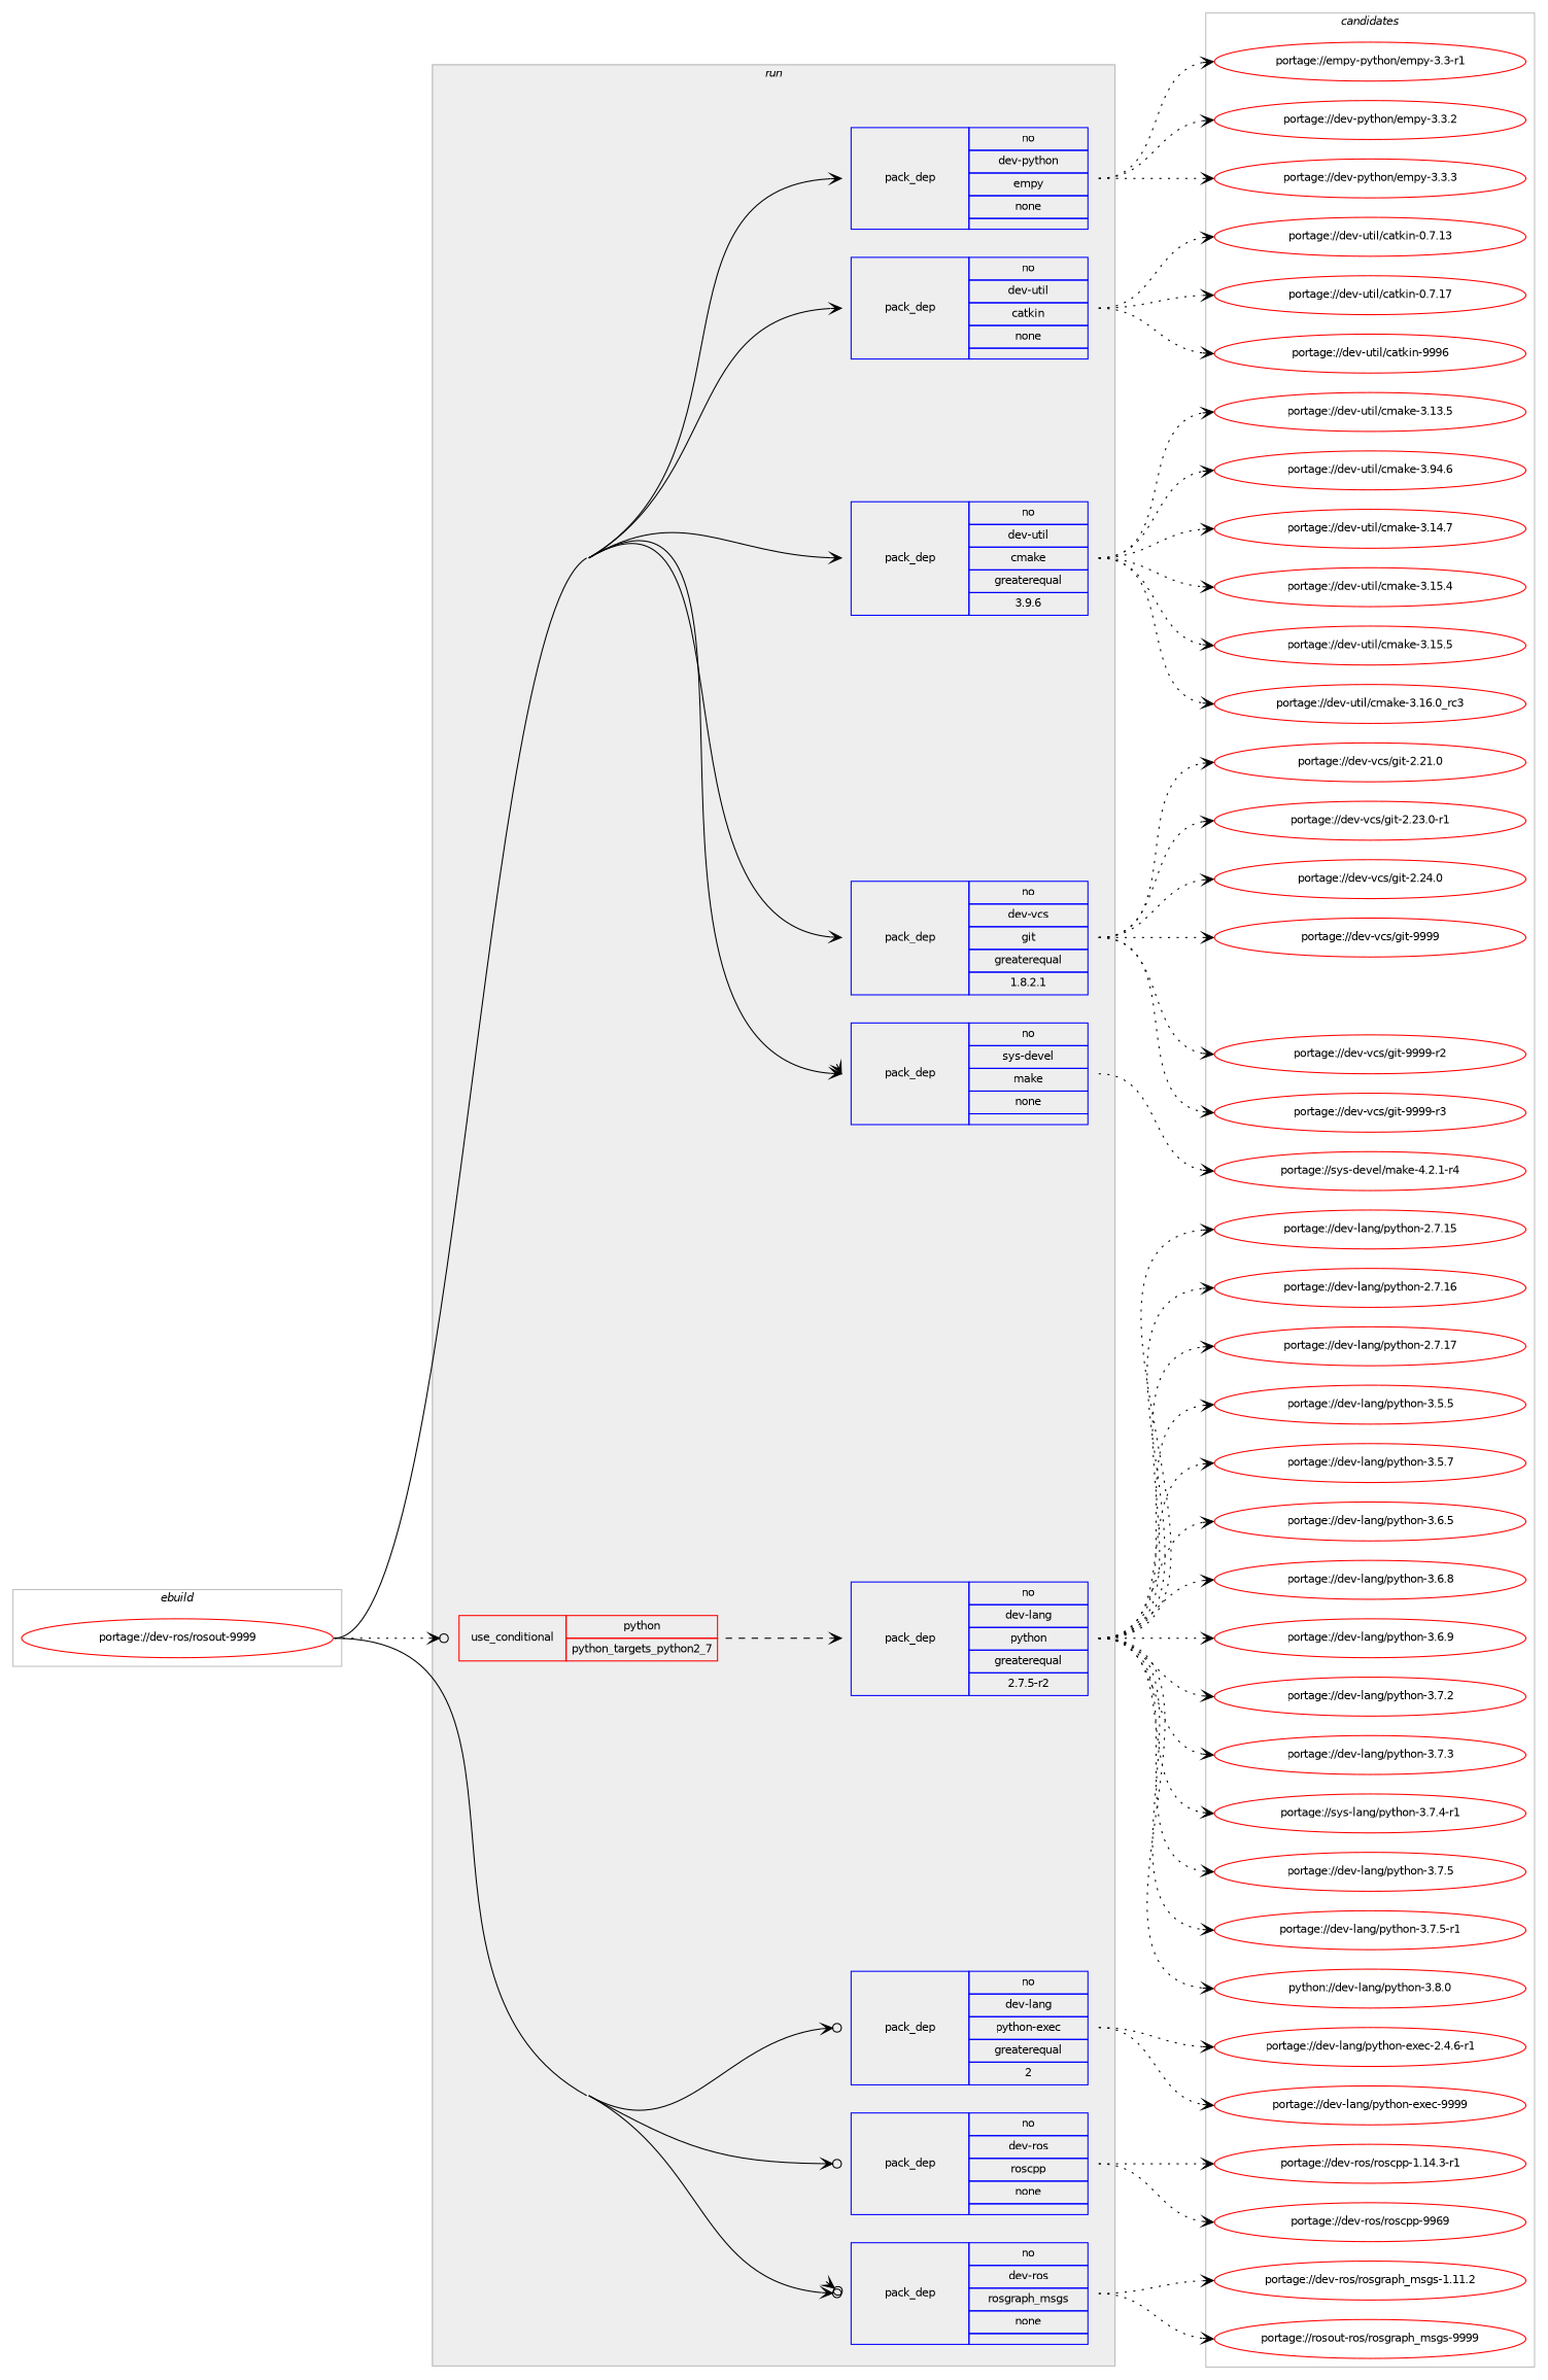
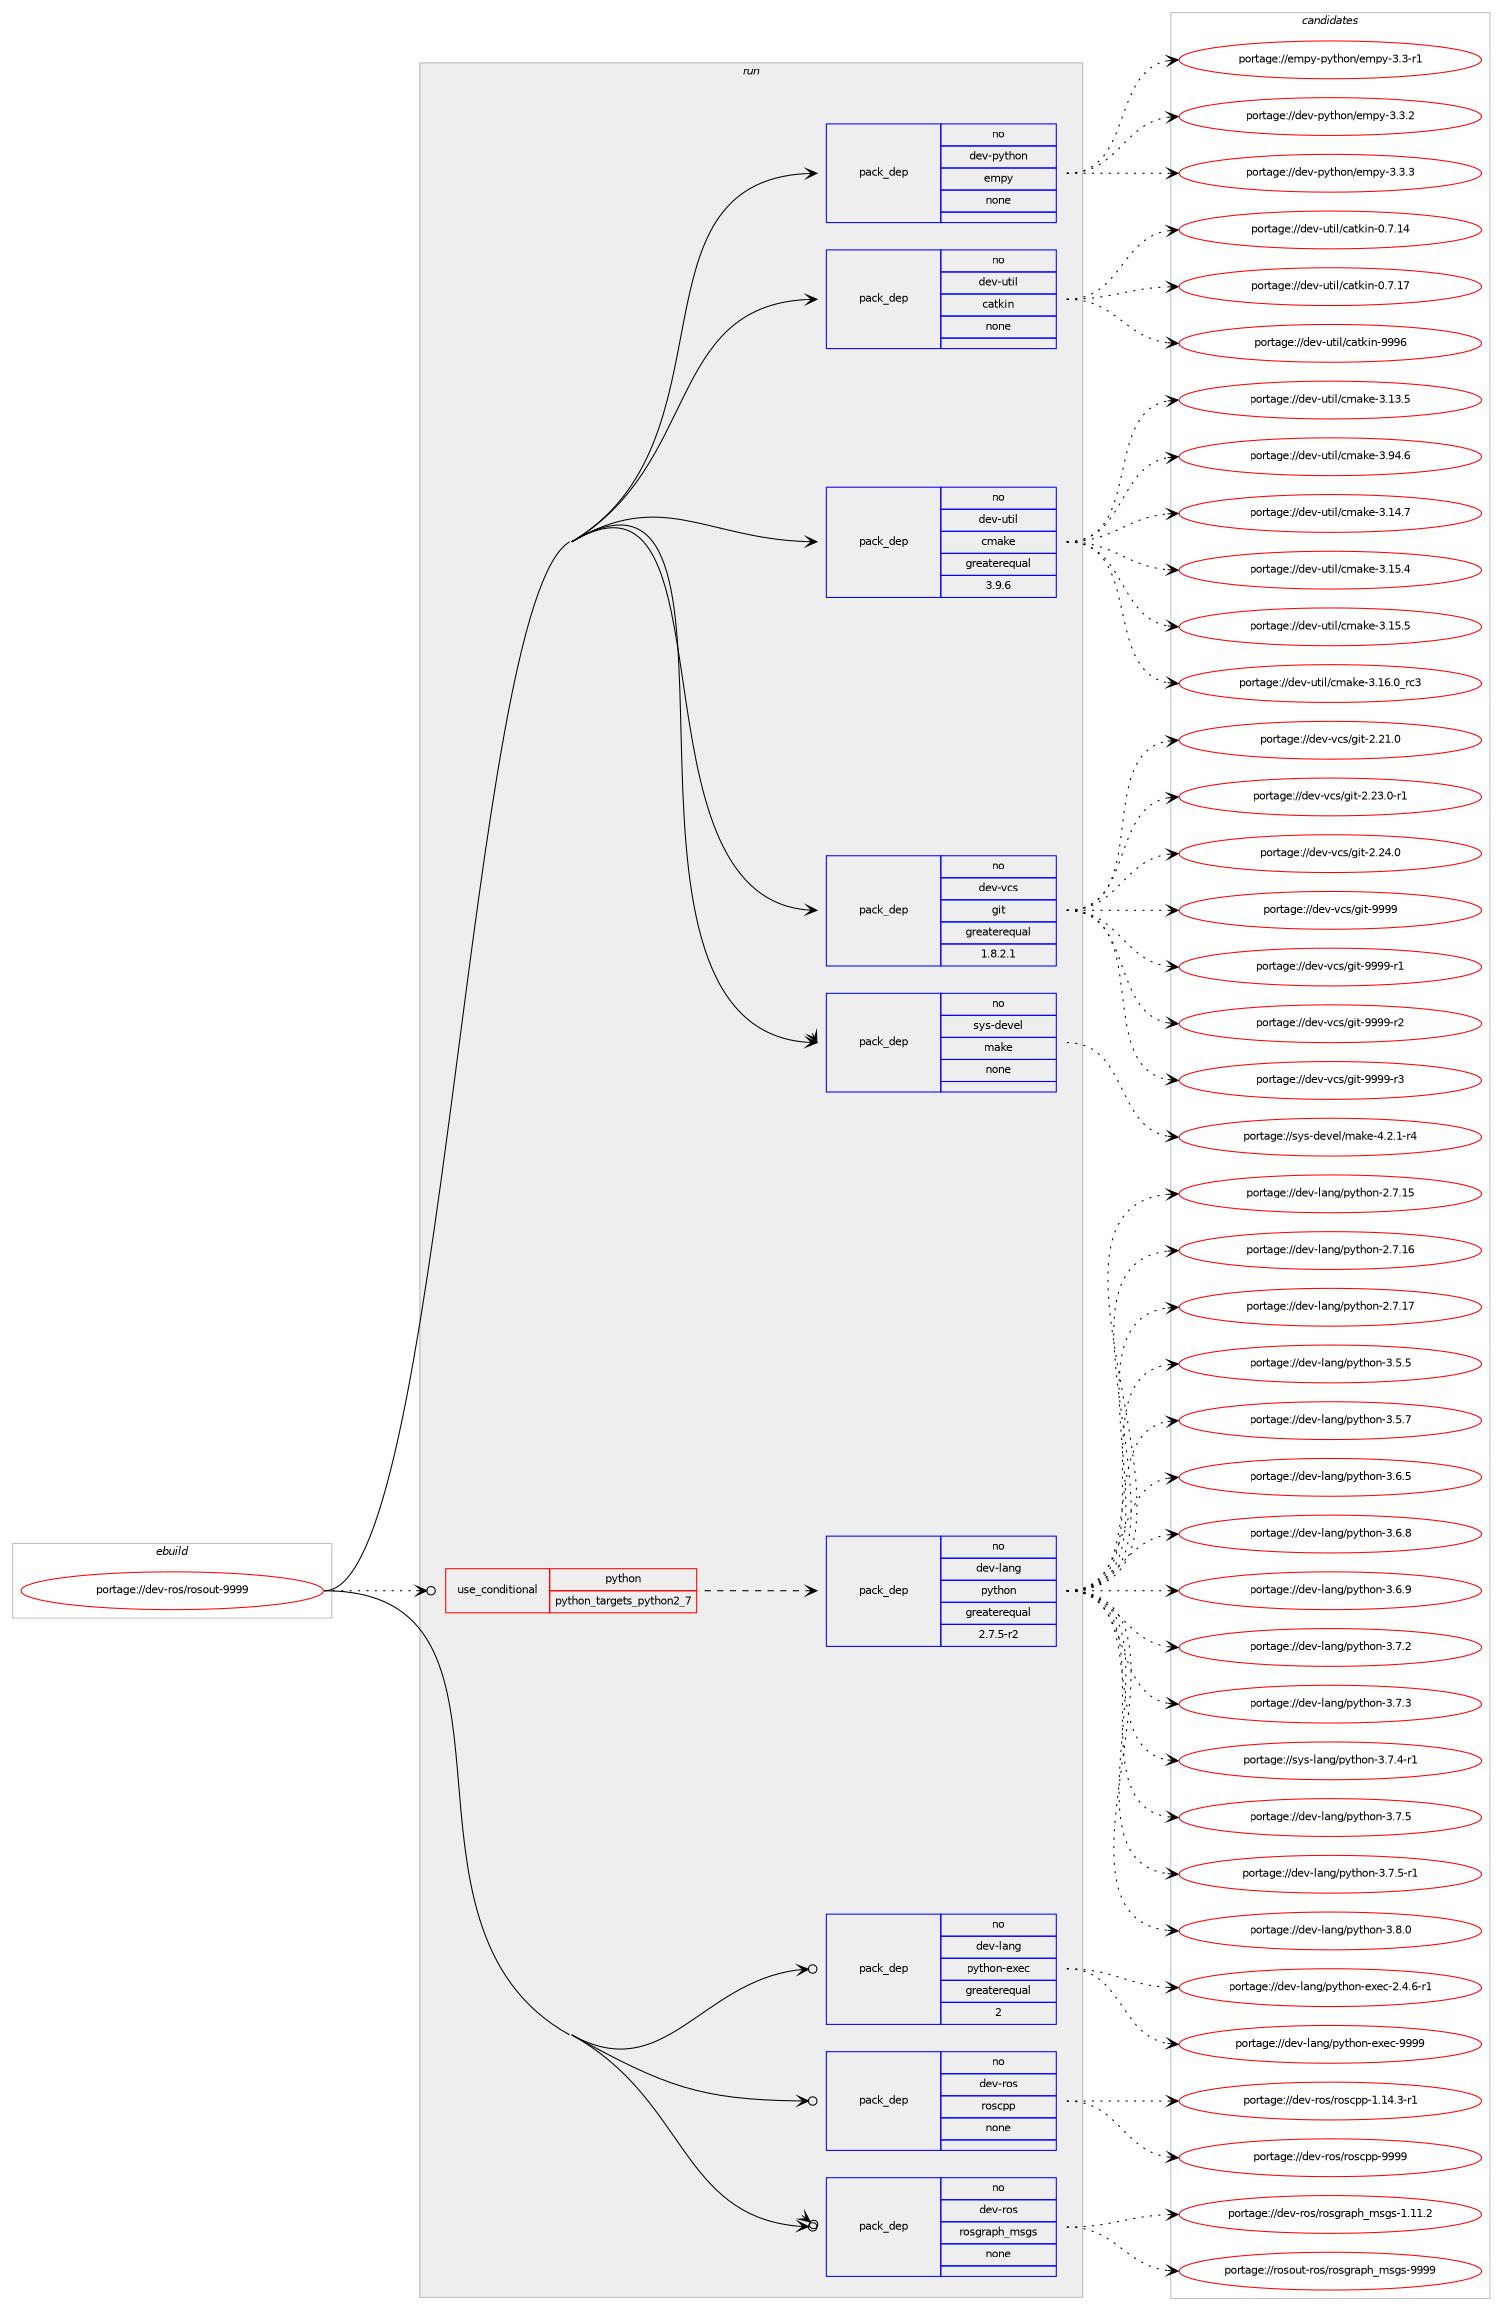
  digraph {
    compound=true
    concentrate=true
    fontname=Helvetica
    fontsize=10
    newrank=true
    rankdir=LR
    ranksep=1.5
    node [color=red fontname=Helvetica fontsize=10]
    edge [arrowhead=vee headport=w style=dotted tailport=e weight=100]
    n1 [label="portage://dev-ros/rosout-9999" width=4]
    n2 [color=blue label=<<TABLE BORDER="0" CELLBORDER="1" CELLSPACING="0" CELLPADDING="4" WIDTH="220"><TR><TD ROWSPAN="6" CELLPADDING="30">pack_dep</TD></TR><TR><TD WIDTH="110">no</TD></TR><TR><TD>dev-python</TD></TR><TR><TD>empy</TD></TR><TR><TD>none</TD></TR><TR><TD></TD></TR></TABLE>> shape=none]
    n3 [color=blue label=<<TABLE BORDER="0" CELLBORDER="1" CELLSPACING="0" CELLPADDING="4" WIDTH="220"><TR><TD ROWSPAN="6" CELLPADDING="30">pack_dep</TD></TR><TR><TD WIDTH="110">no</TD></TR><TR><TD>dev-util</TD></TR><TR><TD>catkin</TD></TR><TR><TD>none</TD></TR><TR><TD></TD></TR></TABLE>> shape=none]
    n4 [color=blue label=<<TABLE BORDER="0" CELLBORDER="1" CELLSPACING="0" CELLPADDING="4" WIDTH="220"><TR><TD ROWSPAN="6" CELLPADDING="30">pack_dep</TD></TR><TR><TD WIDTH="110">no</TD></TR><TR><TD>dev-util</TD></TR><TR><TD>cmake</TD></TR><TR><TD>greaterequal</TD></TR><TR><TD>3.9.6</TD></TR></TABLE>> shape=none]
    n5 [color=blue label=<<TABLE BORDER="0" CELLBORDER="1" CELLSPACING="0" CELLPADDING="4" WIDTH="220"><TR><TD ROWSPAN="6" CELLPADDING="30">pack_dep</TD></TR><TR><TD WIDTH="110">no</TD></TR><TR><TD>dev-vcs</TD></TR><TR><TD>git</TD></TR><TR><TD>greaterequal</TD></TR><TR><TD>1.8.2.1</TD></TR></TABLE>> shape=none]
    n6 [color=blue label=<<TABLE BORDER="0" CELLBORDER="1" CELLSPACING="0" CELLPADDING="4" WIDTH="220"><TR><TD ROWSPAN="6" CELLPADDING="30">pack_dep</TD></TR><TR><TD WIDTH="110">no</TD></TR><TR><TD>sys-devel</TD></TR><TR><TD>make</TD></TR><TR><TD>none</TD></TR><TR><TD></TD></TR></TABLE>> shape=none]
    n7 [color=blue label=<<TABLE BORDER="0" CELLBORDER="1" CELLSPACING="0" CELLPADDING="4" WIDTH="220"><TR><TD ROWSPAN="6" CELLPADDING="30">pack_dep</TD></TR><TR><TD WIDTH="110">no</TD></TR><TR><TD>dev-lang</TD></TR><TR><TD>python</TD></TR><TR><TD>greaterequal</TD></TR><TR><TD>2.7.5-r2</TD></TR></TABLE>> shape=none]
    n8 [label=<<TABLE BORDER="0" CELLBORDER="1" CELLSPACING="0" CELLPADDING="4"><TR><TD ROWSPAN="3" CELLPADDING="10">use_conditional</TD></TR><TR><TD>python</TD></TR><TR><TD>python_targets_python2_7</TD></TR></TABLE>> shape=none]
    n9 [color=blue label=<<TABLE BORDER="0" CELLBORDER="1" CELLSPACING="0" CELLPADDING="4" WIDTH="220"><TR><TD ROWSPAN="6" CELLPADDING="30">pack_dep</TD></TR><TR><TD WIDTH="110">no</TD></TR><TR><TD>dev-lang</TD></TR><TR><TD>python-exec</TD></TR><TR><TD>greaterequal</TD></TR><TR><TD>2</TD></TR></TABLE>> shape=none]
    n10 [color=blue label=<<TABLE BORDER="0" CELLBORDER="1" CELLSPACING="0" CELLPADDING="4" WIDTH="220"><TR><TD ROWSPAN="6" CELLPADDING="30">pack_dep</TD></TR><TR><TD WIDTH="110">no</TD></TR><TR><TD>dev-ros</TD></TR><TR><TD>roscpp</TD></TR><TR><TD>none</TD></TR><TR><TD></TD></TR></TABLE>> shape=none]
    n11 [color=blue label=<<TABLE BORDER="0" CELLBORDER="1" CELLSPACING="0" CELLPADDING="4" WIDTH="220"><TR><TD ROWSPAN="6" CELLPADDING="30">pack_dep</TD></TR><TR><TD WIDTH="110">no</TD></TR><TR><TD>dev-ros</TD></TR><TR><TD>rosgraph_msgs</TD></TR><TR><TD>none</TD></TR><TR><TD></TD></TR></TABLE>> shape=none]
    n12 [label="portage://empy-python/empy-3.3-r1" width=4]
    n13 [label="portage://dev-python/empy-3.3.2" width=4]
    n14 [label="portage://dev-python/empy-3.3.3" width=4]
-   n15 [label="portage://dev-util/catkin-0.7.13" width=4]
+   n15 [label="portage://dev-util/catkin-0.7.14" width=4]
    n16 [label="portage://dev-util/catkin-0.7.17" width=4]
    n17 [label="portage://dev-util/catkin-9996" width=4]
    n18 [label="portage://dev-util/cmake-3.13.5" width=4]
    n19 [label="portage://dev-util/cmake-3.94.6" width=4]
    n20 [label="portage://dev-util/cmake-3.14.7" width=4]
    n21 [label="portage://dev-util/cmake-3.15.4" width=4]
    n22 [label="portage://dev-util/cmake-3.15.5" width=4]
    n23 [label="portage://dev-util/cmake-3.16.0_rc3" width=4]
    n24 [label="portage://dev-vcs/git-2.21.0" width=4]
    n25 [label="portage://dev-vcs/git-2.23.0-r1" width=4]
    n26 [label="portage://dev-vcs/git-2.24.0" width=4]
    n27 [label="portage://dev-vcs/git-9999" width=4]
+   n28 [label="portage://dev-vcs/git-9999-r1" width=4]
    n29 [label="portage://dev-vcs/git-9999-r2" width=4]
    n30 [label="portage://dev-vcs/git-9999-r3" width=4]
    n31 [label="portage://sys-devel/make-4.2.1-r4" width=4]
    n32 [label="portage://dev-lang/python-2.7.15" width=4]
    n33 [label="portage://dev-lang/python-2.7.16" width=4]
    n34 [label="portage://dev-lang/python-2.7.17" width=4]
    n35 [label="portage://dev-lang/python-3.5.5" width=4]
    n36 [label="portage://dev-lang/python-3.5.7" width=4]
    n37 [label="portage://dev-lang/python-3.6.5" width=4]
    n38 [label="portage://dev-lang/python-3.6.8" width=4]
    n39 [label="portage://dev-lang/python-3.6.9" width=4]
    n40 [label="portage://dev-lang/python-3.7.2" width=4]
    n41 [label="portage://dev-lang/python-3.7.3" width=4]
    n42 [label="portage://sys-lang/python-3.7.4-r1" width=4]
    n43 [label="portage://dev-lang/python-3.7.5" width=4]
    n44 [label="portage://dev-lang/python-3.7.5-r1" width=4]
-   n45 [label="python://dev-lang/python-3.8.0" width=4]
+   n45 [label="portage://dev-lang/python-3.8.0" width=4]
    n46 [label="portage://dev-lang/python-exec-2.4.6-r1" width=4]
    n47 [label="portage://dev-lang/python-exec-9999" width=4]
    n48 [label="portage://dev-ros/roscpp-1.14.3-r1" width=4]
-   n49 [label="portage://dev-ros/roscpp-9969" width=4]
+   n49 [label="portage://dev-ros/roscpp-9999" width=4]
    n50 [label="portage://dev-ros/rosgraph_msgs-1.11.2" width=4]
    n51 [label="portage://rosout-ros/rosgraph_msgs-9999" width=4]
    subgraph cluster_1 {
      color=gray
      label=<<i>ebuild</i>>
      rank=same
      n1
    }
    subgraph cluster_2 {
      color=gray
      label=<<i>dependencies</i>>
      subgraph cluster_3 {
        color=gray
        fillcolor="#eeeeee"
        label=<<i>compile</i>>
        style=filled
        subgraph sub_4 {
          color=gray
          fillcolor="#eeeeee"
          label=<<i>compile</i>>
          style=filled
          n2
        }
        subgraph sub_5 {
          color=gray
          fillcolor="#eeeeee"
          label=<<i>compile</i>>
          style=filled
          n3
        }
        subgraph sub_6 {
          color=gray
          fillcolor="#eeeeee"
          label=<<i>compile</i>>
          style=filled
          n4
        }
        subgraph sub_7 {
          color=gray
          fillcolor="#eeeeee"
          label=<<i>compile</i>>
          style=filled
          n5
        }
        subgraph sub_8 {
          color=gray
          fillcolor="#eeeeee"
          label=<<i>compile</i>>
          style=filled
          n6
        }
      }
      subgraph cluster_9 {
        color=gray
        fillcolor="#eeeeee"
        label=<<i>compile and run</i>>
        style=filled
        subgraph sub_10 {
          color=gray
          fillcolor="#eeeeee"
          label=<<i>compile and run</i>>
          style=filled
          n8
          subgraph sub_11 {
            color=gray
            fillcolor="#eeeeee"
            label=<<i>compile and run</i>>
            style=filled
            n7
          }
        }
        subgraph sub_12 {
          color=gray
          fillcolor="#eeeeee"
          label=<<i>compile and run</i>>
          style=filled
          n9
        }
        subgraph sub_13 {
          color=gray
          fillcolor="#eeeeee"
          label=<<i>compile and run</i>>
          style=filled
          n10
        }
        subgraph sub_14 {
          color=gray
          fillcolor="#eeeeee"
          label=<<i>compile and run</i>>
          style=filled
          n11
        }
      }
      subgraph cluster_15 {
        color=gray
        fillcolor="#eeeeee"
        label=<<i>run</i>>
        style=filled
      }
    }
    subgraph cluster_16 {
      color=gray
      label=<<i>candidates</i>>
      rank=same
      subgraph sub_17 {
        color=black
        label=<<i>candidates</i>>
        nodesep=1
        rank=same
        n12
        n13
        n14
      }
      subgraph sub_18 {
        color=black
        label=<<i>candidates</i>>
        nodesep=1
        rank=same
        n15
        n16
        n17
      }
      subgraph sub_19 {
        color=black
        label=<<i>candidates</i>>
        nodesep=1
        rank=same
        n18
        n19
        n20
        n21
        n22
        n23
      }
      subgraph sub_20 {
        color=black
        label=<<i>candidates</i>>
        nodesep=1
        rank=same
        n24
        n25
        n26
        n27
+       n28
        n29
        n30
      }
      subgraph sub_21 {
        color=black
        label=<<i>candidates</i>>
        nodesep=1
        rank=same
        n31
      }
      subgraph sub_22 {
        color=black
        label=<<i>candidates</i>>
        nodesep=1
        rank=same
        n32
        n33
        n34
        n35
        n36
        n37
        n38
        n39
        n40
        n41
        n42
        n43
        n44
        n45
      }
      subgraph sub_23 {
        color=black
        label=<<i>candidates</i>>
        nodesep=1
        rank=same
        n46
        n47
      }
      subgraph sub_24 {
        color=black
        label=<<i>candidates</i>>
        nodesep=1
        rank=same
        n48
        n49
      }
      subgraph sub_25 {
        color=black
        label=<<i>candidates</i>>
        nodesep=1
        rank=same
        n50
        n51
      }
    }
    n1 -> n2 [style=solid weight=20]
    n1 -> n3 [style=solid weight=20]
    n1 -> n4 [style=solid weight=20]
    n1 -> n5 [style=solid weight=20]
    n1 -> n6 [style=solid weight=20]
    n1 -> n8 [arrowhead=odotvee weight=20]
    n1 -> n9 [arrowhead=odotvee style=solid weight=20]
    n1 -> n10 [arrowhead=odotvee style=solid weight=20]
    n1 -> n11 [arrowhead=odotvee style=solid weight=20]
    n2 -> n12
    n2 -> n13
    n2 -> n14
    n3 -> n15
    n3 -> n16
    n3 -> n17
    n4 -> n18
    n4 -> n19
    n4 -> n20
    n4 -> n21
    n4 -> n22
    n4 -> n23
    n5 -> n24
    n5 -> n25
    n5 -> n26
    n5 -> n27
+   n5 -> n28
    n5 -> n29
    n5 -> n30
    n6 -> n31
    n7 -> n32
    n7 -> n33
    n7 -> n34
    n7 -> n35
    n7 -> n36
    n7 -> n37
    n7 -> n38
    n7 -> n39
    n7 -> n40
    n7 -> n41
    n7 -> n42
    n7 -> n43
    n7 -> n44
    n7 -> n45
    n8 -> n7 [style=dashed weight=20]
    n9 -> n46
    n9 -> n47
    n10 -> n48
    n10 -> n49
    n11 -> n50
    n11 -> n51
  }
